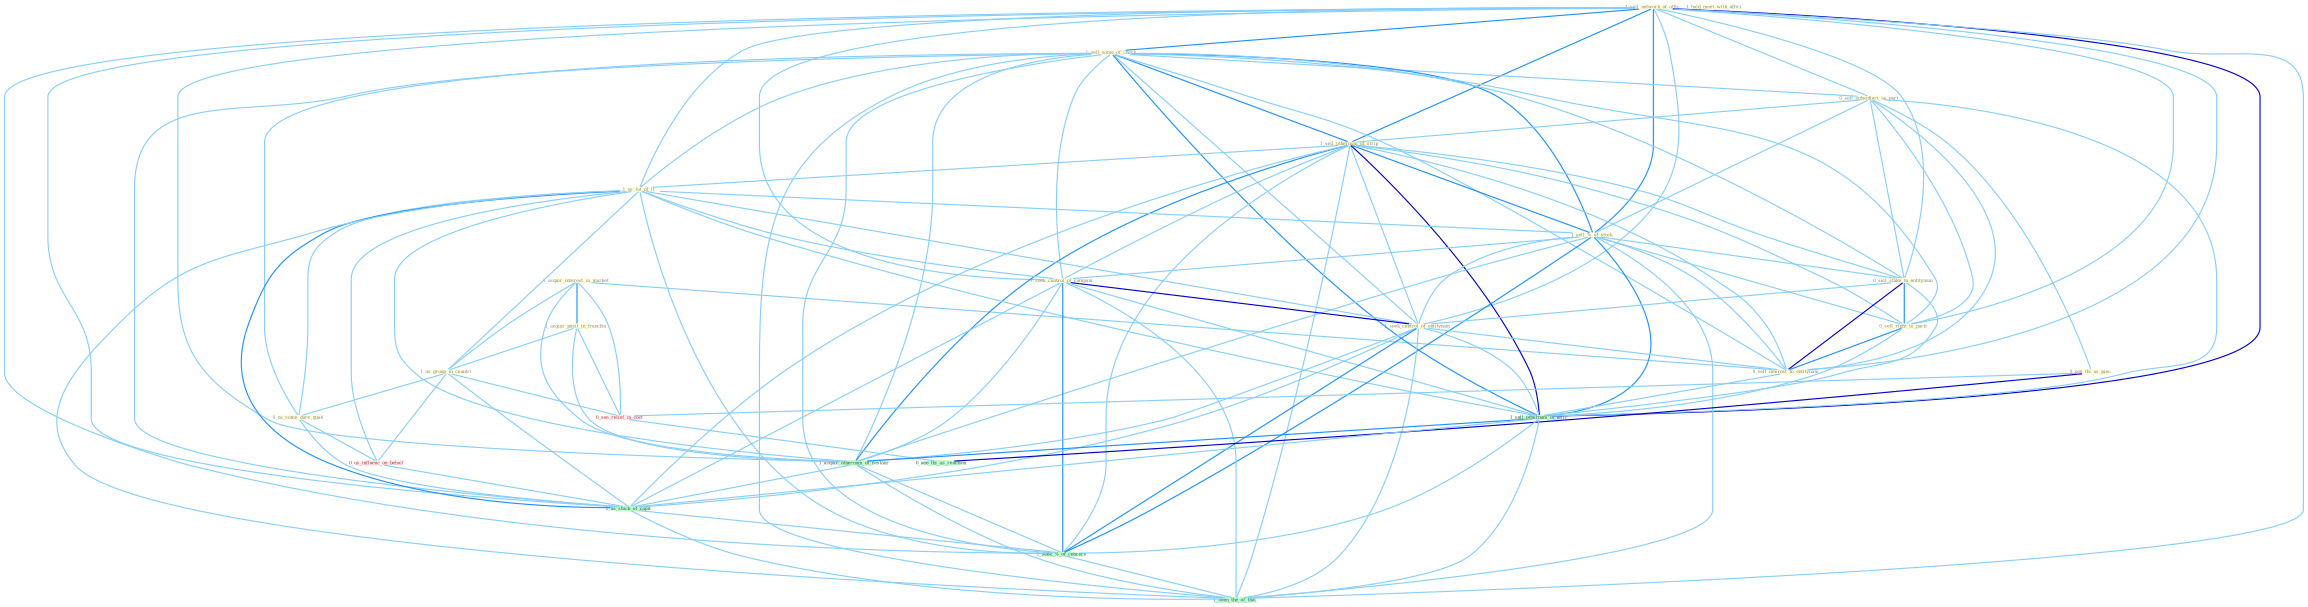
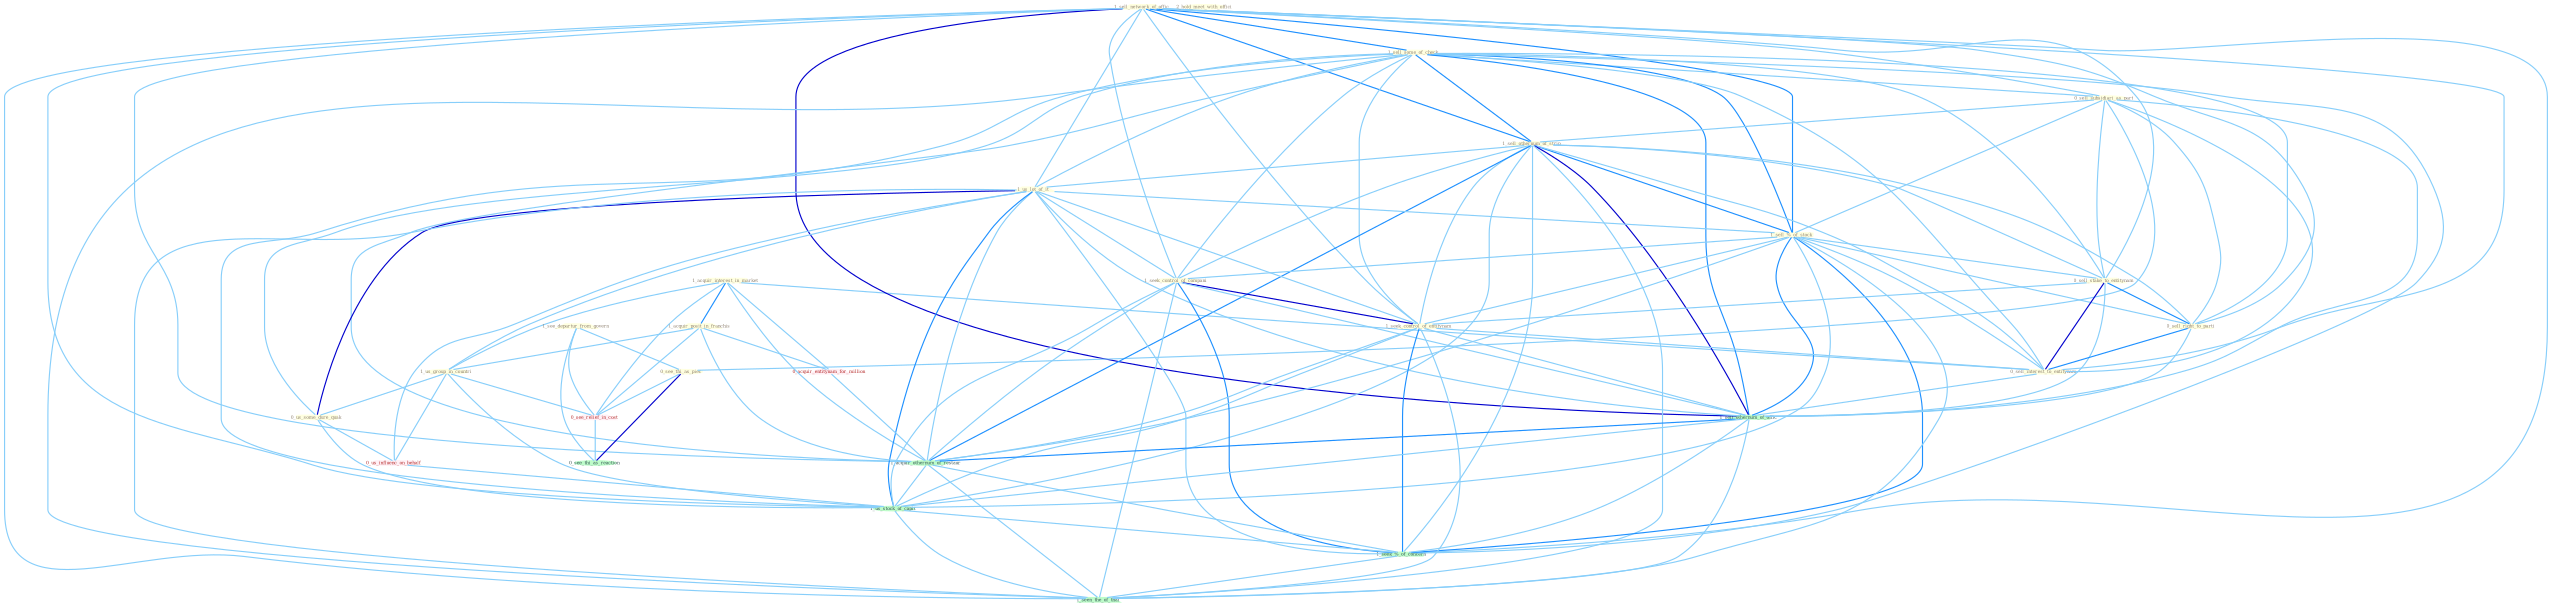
  graph {
    node [color="#ffffe0" fixedsize=true fontcolor="#8b7d6b" fontsize=4 shape=trapezium style=filled]
    edge [color="#87cefa" w=1]
    "1_acquir_interest_in_market " [height=.06 shape=cylinder width=.5]
    "1_sell_network_of_offic " [height=.06 width=.5]
    "1_sell_some_of_check " [height=.06 shape=cylinder width=.5]
    "0_sell_subsidiari_as_part " [height=.06 shape=ellipse width=.5]
    "1_sell_othernum_of_strip " [height=.06 shape=house width=.5]
    "1_us_lot_of_it " [height=.06 width=.5]
    "1_sell_%_of_stock " [height=.06 shape=cylinder width=.5]
    "1_acquir_posit_in_franchis " [height=.06 width=.5]
    "0_sell_stake_to_entitynam " [height=.06 width=.5]
+   "1_see_departur_from_govern " [height=.06 width=.5]
    "1_us_group_in_countri " [height=.06 shape=ellipse width=.5]
    "0_us_some_dure_quak " [height=.06 shape=cylinder width=.5]
    "0_sell_right_to_parti " [height=.06 width=.5]
    "1_seek_control_of_compani " [height=.06 shape=ellipse width=.5]
    "1_seek_control_of_entitynam " [height=.06 width=.5]
    "0_sell_interest_to_entitynam " [height=.06 shape=cylinder width=.5]
-   "1_hold_meet_with_offici " [height=.06 shape=ellipse width=.5]
+   "1_hold_meet_with_offici " [height=.06 shape=ellipse width=.5 label="2_hold_meet_with_offici"]
    "0_see_thi_as_piec " [height=.06 shape=ellipse width=.5]
+   "0_acquir_entitynam_for_million " [color="#fff0f5" fontcolor="#b22222" height=.06 width=.5]
    "0_us_influenc_on_behalf " [color="#fff0f5" fontcolor="#b22222" height=.06 shape=cylinder width=.5]
    "0_see_relief_in_cost " [color="#fff0f5" fontcolor="#b22222" height=.06 width=.5]
    "1_acquir_othernum_of_restaur " [color="#BDFCC9" fontcolor="#2f4f4f" height=.06 shape=ellipse width=.5]
    "1_sell_othernum_of_offic " [color="#BDFCC9" fontcolor="#2f4f4f" height=.06 shape=house width=.5]
    "1_us_stock_of_capit " [color="#BDFCC9" fontcolor="#2f4f4f" height=.06 shape=ellipse width=.5]
    "1_seek_%_of_concern " [color="#BDFCC9" fontcolor="#2f4f4f" height=.06 shape=house width=.5]
    "1_seen_the_of_that " [color="#BDFCC9" fontcolor="#2f4f4f" height=.06 width=.5]
    "0_see_thi_as_reaction " [color="#BDFCC9" fontcolor="#2f4f4f" height=.06 shape=ellipse width=.5]
    subgraph sub_1 {
      "1_acquir_interest_in_market "
      "1_sell_network_of_offic "
      "1_sell_some_of_check "
      "0_sell_subsidiari_as_part "
      "1_sell_othernum_of_strip "
      "1_us_lot_of_it "
      "1_sell_%_of_stock "
      "1_acquir_posit_in_franchis "
      "0_sell_stake_to_entitynam "
+     "1_see_departur_from_govern "
      "1_us_group_in_countri "
      "0_us_some_dure_quak "
      "0_sell_right_to_parti "
      "1_seek_control_of_compani "
      "1_seek_control_of_entitynam "
      "0_sell_interest_to_entitynam "
      "1_hold_meet_with_offici "
      "0_see_thi_as_piec "
    }
    subgraph sub_2 {
+     "0_acquir_entitynam_for_million "
      "0_us_influenc_on_behalf "
      "0_see_relief_in_cost "
    }
    "1_acquir_interest_in_market " -- "1_acquir_posit_in_franchis " [color="#1e90ff" w=2]
    "1_acquir_interest_in_market " -- "1_us_group_in_countri "
    "1_acquir_interest_in_market " -- "0_sell_interest_to_entitynam "
+   "1_acquir_interest_in_market " -- "0_acquir_entitynam_for_million "
    "1_acquir_interest_in_market " -- "0_see_relief_in_cost "
    "1_acquir_interest_in_market " -- "1_acquir_othernum_of_restaur "
    "1_sell_network_of_offic " -- "1_sell_some_of_check " [color="#1e90ff" w=2]
    "1_sell_network_of_offic " -- "0_sell_subsidiari_as_part "
    "1_sell_network_of_offic " -- "1_sell_othernum_of_strip " [color="#1e90ff" w=2]
    "1_sell_network_of_offic " -- "1_us_lot_of_it "
    "1_sell_network_of_offic " -- "1_sell_%_of_stock " [color="#1e90ff" w=2]
    "1_sell_network_of_offic " -- "0_sell_stake_to_entitynam "
    "1_sell_network_of_offic " -- "0_sell_right_to_parti "
    "1_sell_network_of_offic " -- "1_seek_control_of_compani "
    "1_sell_network_of_offic " -- "1_seek_control_of_entitynam "
    "1_sell_network_of_offic " -- "0_sell_interest_to_entitynam "
    "1_sell_network_of_offic " -- "1_acquir_othernum_of_restaur "
    "1_sell_network_of_offic " -- "1_sell_othernum_of_offic " [color="#0000cd" w=3]
    "1_sell_network_of_offic " -- "1_us_stock_of_capit "
    "1_sell_network_of_offic " -- "1_seek_%_of_concern "
    "1_sell_network_of_offic " -- "1_seen_the_of_that "
    "1_sell_some_of_check " -- "0_sell_subsidiari_as_part "
    "1_sell_some_of_check " -- "1_sell_othernum_of_strip " [color="#1e90ff" w=2]
    "1_sell_some_of_check " -- "1_us_lot_of_it "
    "1_sell_some_of_check " -- "1_sell_%_of_stock " [color="#1e90ff" w=2]
    "1_sell_some_of_check " -- "0_sell_stake_to_entitynam "
    "1_sell_some_of_check " -- "0_us_some_dure_quak "
    "1_sell_some_of_check " -- "0_sell_right_to_parti "
    "1_sell_some_of_check " -- "1_seek_control_of_compani "
    "1_sell_some_of_check " -- "1_seek_control_of_entitynam "
    "1_sell_some_of_check " -- "0_sell_interest_to_entitynam "
    "1_sell_some_of_check " -- "1_acquir_othernum_of_restaur "
    "1_sell_some_of_check " -- "1_sell_othernum_of_offic " [color="#1e90ff" w=2]
    "1_sell_some_of_check " -- "1_us_stock_of_capit "
    "1_sell_some_of_check " -- "1_seek_%_of_concern "
    "1_sell_some_of_check " -- "1_seen_the_of_that "
    "0_sell_subsidiari_as_part " -- "1_sell_othernum_of_strip "
    "0_sell_subsidiari_as_part " -- "1_sell_%_of_stock "
    "0_sell_subsidiari_as_part " -- "0_sell_stake_to_entitynam "
    "0_sell_subsidiari_as_part " -- "0_sell_right_to_parti "
    "0_sell_subsidiari_as_part " -- "0_sell_interest_to_entitynam "
    "0_sell_subsidiari_as_part " -- "0_see_thi_as_piec "
    "0_sell_subsidiari_as_part " -- "1_sell_othernum_of_offic "
    "1_sell_othernum_of_strip " -- "1_us_lot_of_it "
    "1_sell_othernum_of_strip " -- "1_sell_%_of_stock " [color="#1e90ff" w=2]
    "1_sell_othernum_of_strip " -- "0_sell_stake_to_entitynam "
    "1_sell_othernum_of_strip " -- "0_sell_right_to_parti "
    "1_sell_othernum_of_strip " -- "1_seek_control_of_compani "
    "1_sell_othernum_of_strip " -- "1_seek_control_of_entitynam "
    "1_sell_othernum_of_strip " -- "0_sell_interest_to_entitynam "
    "1_sell_othernum_of_strip " -- "1_acquir_othernum_of_restaur " [color="#1e90ff" w=2]
    "1_sell_othernum_of_strip " -- "1_sell_othernum_of_offic " [color="#0000cd" w=3]
    "1_sell_othernum_of_strip " -- "1_us_stock_of_capit "
    "1_sell_othernum_of_strip " -- "1_seek_%_of_concern "
    "1_sell_othernum_of_strip " -- "1_seen_the_of_that "
    "1_us_lot_of_it " -- "1_sell_%_of_stock "
    "1_us_lot_of_it " -- "1_us_group_in_countri "
-   "1_us_lot_of_it " -- "0_us_some_dure_quak "
+   "1_us_lot_of_it " -- "0_us_some_dure_quak " [color="#0000cd"]
    "1_us_lot_of_it " -- "1_seek_control_of_compani "
    "1_us_lot_of_it " -- "1_seek_control_of_entitynam "
    "1_us_lot_of_it " -- "0_us_influenc_on_behalf "
    "1_us_lot_of_it " -- "1_acquir_othernum_of_restaur "
    "1_us_lot_of_it " -- "1_sell_othernum_of_offic "
    "1_us_lot_of_it " -- "1_us_stock_of_capit " [color="#1e90ff" w=2]
    "1_us_lot_of_it " -- "1_seek_%_of_concern "
    "1_us_lot_of_it " -- "1_seen_the_of_that "
    "1_sell_%_of_stock " -- "0_sell_stake_to_entitynam "
    "1_sell_%_of_stock " -- "0_sell_right_to_parti "
    "1_sell_%_of_stock " -- "1_seek_control_of_compani "
    "1_sell_%_of_stock " -- "1_seek_control_of_entitynam "
    "1_sell_%_of_stock " -- "0_sell_interest_to_entitynam "
    "1_sell_%_of_stock " -- "1_acquir_othernum_of_restaur "
    "1_sell_%_of_stock " -- "1_sell_othernum_of_offic " [color="#1e90ff" w=2]
+   "1_sell_%_of_stock " -- "1_us_stock_of_capit "
    "1_sell_%_of_stock " -- "1_seek_%_of_concern " [color="#1e90ff" w=2]
    "1_sell_%_of_stock " -- "1_seen_the_of_that "
    "1_acquir_posit_in_franchis " -- "1_us_group_in_countri "
+   "1_acquir_posit_in_franchis " -- "0_acquir_entitynam_for_million "
    "1_acquir_posit_in_franchis " -- "0_see_relief_in_cost "
    "1_acquir_posit_in_franchis " -- "1_acquir_othernum_of_restaur "
    "0_sell_stake_to_entitynam " -- "0_sell_right_to_parti " [color="#1e90ff" w=2]
    "0_sell_stake_to_entitynam " -- "1_seek_control_of_entitynam "
    "0_sell_stake_to_entitynam " -- "0_sell_interest_to_entitynam " [color="#0000cd" w=3]
    "0_sell_stake_to_entitynam " -- "1_sell_othernum_of_offic "
+   "1_see_departur_from_govern " -- "0_see_thi_as_piec "
+   "1_see_departur_from_govern " -- "0_see_relief_in_cost "
+   "1_see_departur_from_govern " -- "0_see_thi_as_reaction "
    "1_us_group_in_countri " -- "0_us_some_dure_quak "
    "1_us_group_in_countri " -- "0_us_influenc_on_behalf "
    "1_us_group_in_countri " -- "0_see_relief_in_cost "
    "1_us_group_in_countri " -- "1_us_stock_of_capit "
    "0_us_some_dure_quak " -- "0_us_influenc_on_behalf "
    "0_us_some_dure_quak " -- "1_us_stock_of_capit "
    "0_sell_right_to_parti " -- "0_sell_interest_to_entitynam " [color="#1e90ff" w=2]
    "0_sell_right_to_parti " -- "1_sell_othernum_of_offic "
    "1_seek_control_of_compani " -- "1_seek_control_of_entitynam " [color="#0000cd" w=3]
    "1_seek_control_of_compani " -- "1_acquir_othernum_of_restaur "
    "1_seek_control_of_compani " -- "1_sell_othernum_of_offic "
    "1_seek_control_of_compani " -- "1_us_stock_of_capit "
    "1_seek_control_of_compani " -- "1_seek_%_of_concern " [color="#1e90ff" w=2]
    "1_seek_control_of_compani " -- "1_seen_the_of_that "
    "1_seek_control_of_entitynam " -- "0_sell_interest_to_entitynam "
    "1_seek_control_of_entitynam " -- "1_acquir_othernum_of_restaur "
    "1_seek_control_of_entitynam " -- "1_sell_othernum_of_offic "
    "1_seek_control_of_entitynam " -- "1_us_stock_of_capit "
    "1_seek_control_of_entitynam " -- "1_seek_%_of_concern " [color="#1e90ff" w=2]
    "1_seek_control_of_entitynam " -- "1_seen_the_of_that "
    "0_sell_interest_to_entitynam " -- "1_sell_othernum_of_offic "
    "0_see_thi_as_piec " -- "0_see_relief_in_cost "
    "0_see_thi_as_piec " -- "0_see_thi_as_reaction " [color="#0000cd" w=3]
+   "0_acquir_entitynam_for_million " -- "1_acquir_othernum_of_restaur "
    "0_us_influenc_on_behalf " -- "1_us_stock_of_capit "
    "0_see_relief_in_cost " -- "0_see_thi_as_reaction "
    "1_acquir_othernum_of_restaur " -- "1_us_stock_of_capit "
    "1_acquir_othernum_of_restaur " -- "1_seek_%_of_concern "
    "1_acquir_othernum_of_restaur " -- "1_seen_the_of_that "
    "1_sell_othernum_of_offic " -- "1_acquir_othernum_of_restaur " [color="#1e90ff" w=2]
    "1_sell_othernum_of_offic " -- "1_us_stock_of_capit "
    "1_sell_othernum_of_offic " -- "1_seek_%_of_concern "
    "1_sell_othernum_of_offic " -- "1_seen_the_of_that "
    "1_us_stock_of_capit " -- "1_seek_%_of_concern "
    "1_us_stock_of_capit " -- "1_seen_the_of_that "
    "1_seek_%_of_concern " -- "1_seen_the_of_that "
  }
